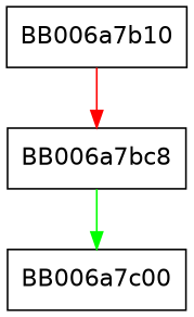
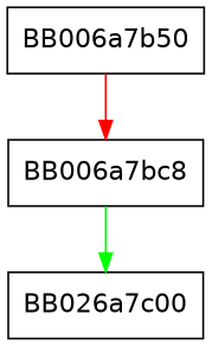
  digraph {
    fontname="DejaVu Sans"
    splines=ortho
    node [fontname="DejaVu Sans" shape=box]
    edge [fontname="DejaVu Sans"]
-   BB006a7b50 [label=BB006a7b10]
+   BB006a7b50
    BB006a7bc8
-   BB006a7c00
+   BB006a7c00 [label=BB026a7c00]
    BB006a7b50 -> BB006a7bc8 [color=red]
    BB006a7bc8 -> BB006a7c00 [color=green]
  }
